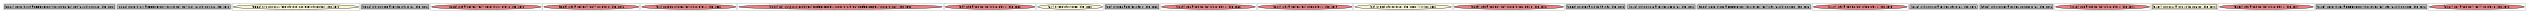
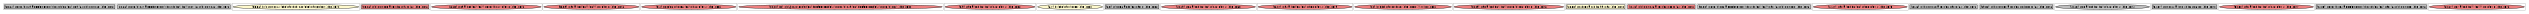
  digraph {
    fontname="DejaVu Sans"
    node [fillcolor=lightcoral fontsize=20 penwidth=3.0 shape=ellipse style=filled fontname="DejaVu Sans"]
    n1 [fillcolor=grey label="[23/24]  %arrayidx149 = getelementptr inbounds i32, i32* %89, i64 %idxprom148, !dbg !1572" shape=rectangle]
    n2 [fillcolor=grey label="[21/26]  %arrayidx147 = getelementptr inbounds i32*, i32** %87, i64 %idxprom146, !dbg !1572" shape=rectangle]
    n3 [fillcolor=lemonchiffon label="[35/36]  br i1 %cmp144, label %for.body145, label %for.end157, !dbg !1571"]
-   n4 [fillcolor=grey label="[13/16]  %idxprom153 = zext i32 %94 to i64, !dbg !1576" shape=rectangle]
+   n4 [label="[13/16]  %idxprom153 = zext i32 %94 to i64, !dbg !1576" shape=rectangle]
    n5 [label="[22/25]  %89 = load i32*, i32** %arrayidx147, align 8, !dbg !1572"]
    n6 [label="[38/39]  %91 = load i32**, i32*** %c, align 8, !dbg !1576"]
    n7 [label="[3/4]  store i32 %inc156, i32* %i142, align 4, !dbg !1582"]
    n8 [label="[10/11]  call void @_Z4swapRjS_(i32* dereferenceable(4) %arrayidx149, i32* dereferenceable(4) %arrayidx154), !dbg !1580"]
    n9 [label="[8/9]  %95 = load i32, i32* %i142, align 4, !dbg !1582"]
    n10 [fillcolor=lemonchiffon label="[6/7]  br label %for.inc155, !dbg !1581"]
    n11 [fillcolor=grey label="[2/5]  %inc156 = add i32 %95, 1, !dbg !1582" shape=rectangle]
    n12 [label="[48/49]  %86 = load i32, i32* %i142, align 4, !dbg !1568"]
    n13 [label="[12/17]  %94 = load i32, i32* %j138, align 4, !dbg !1579"]
-   n14 [fillcolor=lemonchiffon label="[0/1]  br label %for.cond143, !dbg !1583, !llvm.loop !1584"]
+   n14 [label="[0/1]  br label %for.cond143, !dbg !1583, !llvm.loop !1584"]
    n15 [label="[18/19]  %93 = load i32*, i32** %arrayidx152, align 8, !dbg !1576"]
-   n16 [fillcolor=grey label="[28/33]  %sub150 = sub i32 99, %92, !dbg !1578" shape=rectangle]
-   n17 [fillcolor=grey label="[41/42]  %idxprom146 = zext i32 %88 to i64, !dbg !1572" shape=rectangle]
+   n16 [fillcolor=lemonchiffon label="[28/33]  %sub150 = sub i32 99, %92, !dbg !1578" shape=rectangle]
+   n17 [label="[41/42]  %idxprom146 = zext i32 %88 to i64, !dbg !1572" shape=rectangle]
    n18 [fillcolor=grey label="[30/31]  %arrayidx152 = getelementptr inbounds i32*, i32** %91, i64 %idxprom151, !dbg !1576" shape=rectangle]
    n19 [label="[44/47]  %90 = load i32, i32* %j138, align 4, !dbg !1575"]
    n20 [fillcolor=grey label="[45/46]  %idxprom148 = zext i32 %90 to i64, !dbg !1572" shape=rectangle]
    n21 [fillcolor=grey label="[29/32]  %idxprom151 = zext i32 %sub150 to i64, !dbg !1576" shape=rectangle]
-   n22 [label="[40/43]  %88 = load i32, i32* %i142, align 4, !dbg !1574"]
-   n23 [fillcolor=lemonchiffon label="[34/37]  %cmp144 = icmp ult i32 %86, 50, !dbg !1570" shape=rectangle]
+   n22 [fillcolor=grey label="[40/43]  %88 = load i32, i32* %i142, align 4, !dbg !1574"]
+   n23 [fillcolor=grey label="[34/37]  %cmp144 = icmp ult i32 %86, 50, !dbg !1570" shape=rectangle]
    n24 [label="[50/51]  %92 = load i32, i32* %i142, align 4, !dbg !1577"]
    n25 [fillcolor=grey label="[14/15]  %arrayidx154 = getelementptr inbounds i32, i32* %93, i64 %idxprom153, !dbg !1576" shape=rectangle]
    n26 [label="[20/27]  %87 = load i32**, i32*** %c, align 8, !dbg !1572"]
    subgraph cluster_1 {
      n1
    }
    subgraph cluster_2 {
      n2
    }
    subgraph cluster_3 {
      n3
    }
    subgraph cluster_4 {
      n4
    }
    subgraph cluster_5 {
      n5
    }
    subgraph cluster_6 {
      n6
    }
    subgraph cluster_7 {
      n7
    }
    subgraph cluster_8 {
      n8
    }
    subgraph cluster_9 {
      n9
    }
    subgraph cluster_10 {
      n10
    }
    subgraph cluster_11 {
      n11
    }
    subgraph cluster_12 {
      n12
    }
    subgraph cluster_13 {
      n13
    }
    subgraph cluster_14 {
      n14
    }
    subgraph cluster_15 {
      n15
    }
    subgraph cluster_16 {
      n16
    }
    subgraph cluster_17 {
      n17
    }
    subgraph cluster_18 {
      n18
    }
    subgraph cluster_19 {
      n19
    }
    subgraph cluster_20 {
      n20
    }
    subgraph cluster_21 {
      n21
    }
    subgraph cluster_22 {
      n22
    }
    subgraph cluster_23 {
      n23
    }
    subgraph cluster_24 {
      n24
    }
    subgraph cluster_25 {
      n25
    }
    subgraph cluster_26 {
      n26
    }
  }
